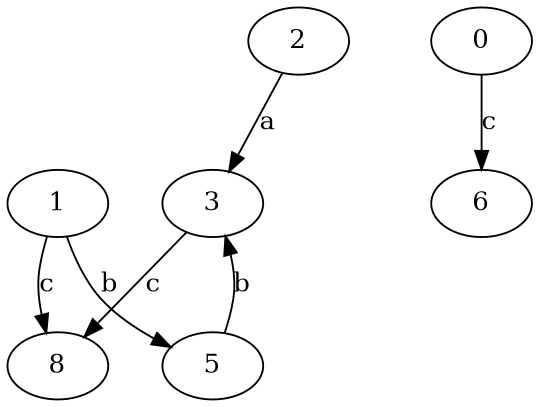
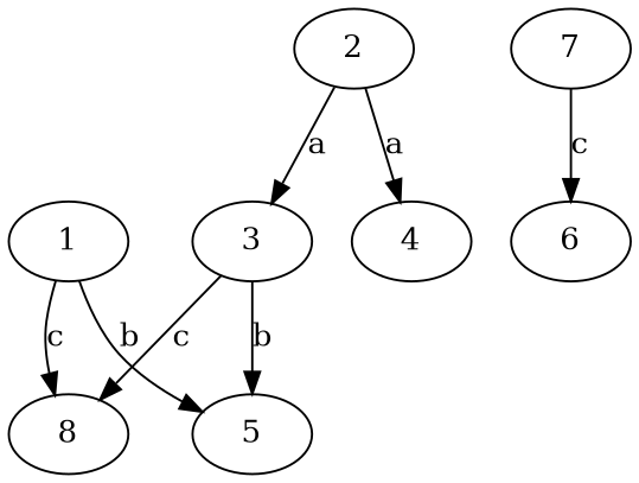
  strict digraph {
    3
    5
    8
    n4 [label=6]
-   0
+   0 [label=7]
    1
    2
-   5 -> 3 [label=b]
+   4
+   3 -> 5 [label=b]
    3 -> 8 [label=c]
    0 -> n4 [label=c]
    1 -> 5 [label=b]
    1 -> 8 [label=c]
    2 -> 3 [label=a]
+   2 -> 4 [label=a]
  }
